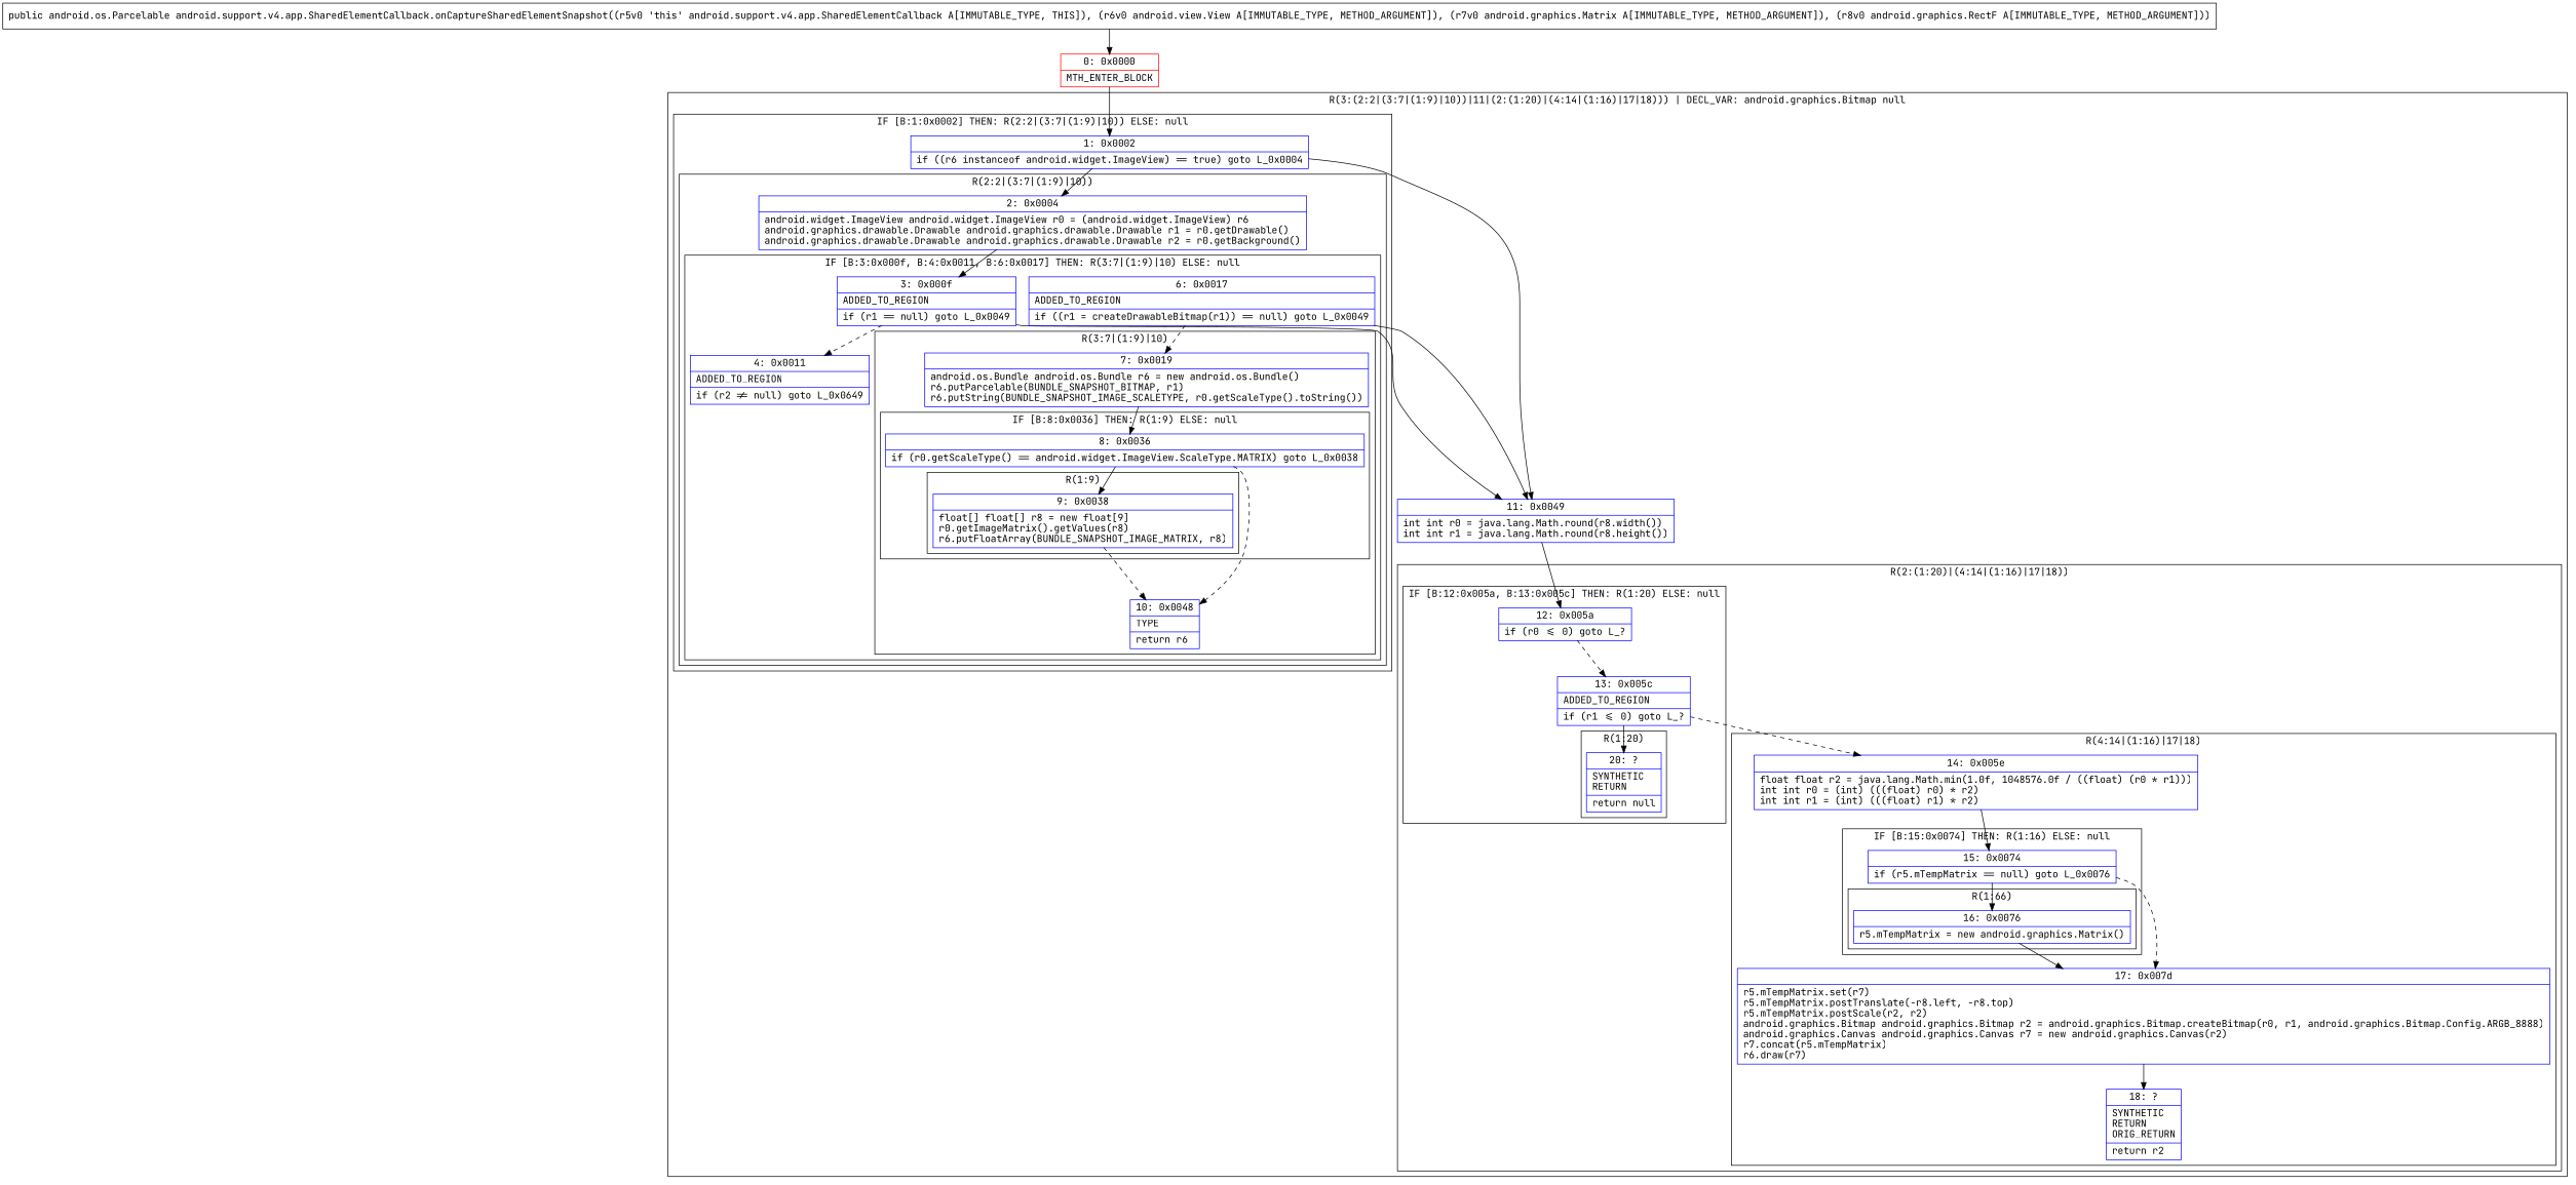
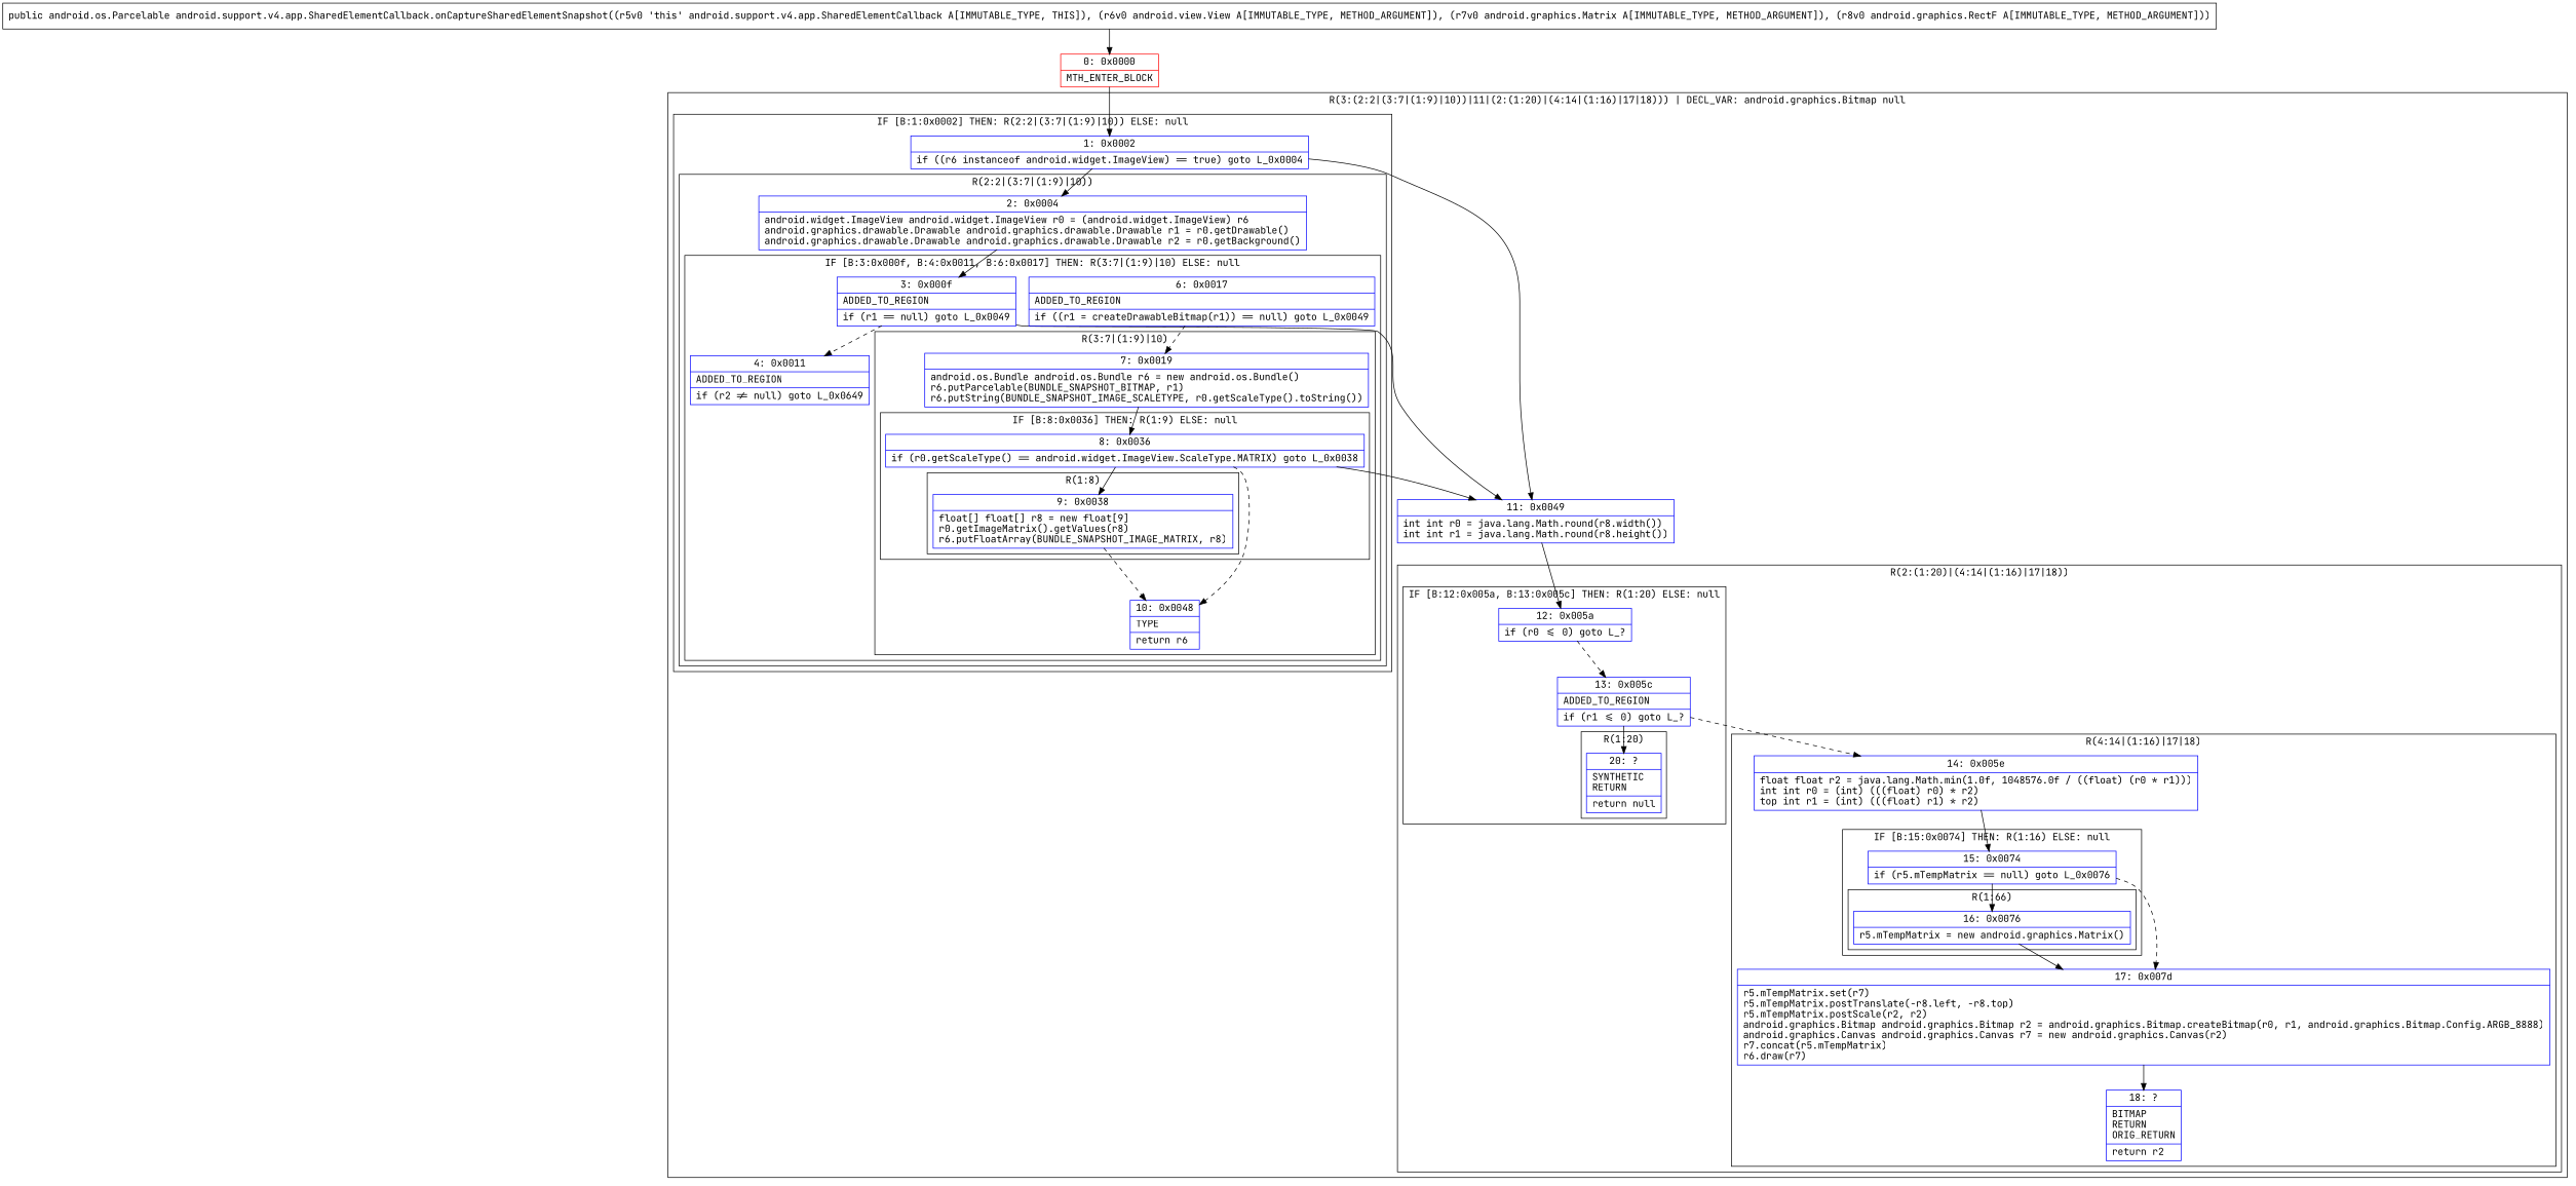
  digraph {
    fontname="JetBrains Mono"
    node [color=blue fontname="JetBrains Mono" shape=record]
    edge [fontname="JetBrains Mono"]
    n1 [label="{9\:\ 0x0038|float[] float[] r8 = new float[9]\lr0.getImageMatrix().getValues(r8)\lr6.putFloatArray(BUNDLE_SNAPSHOT_IMAGE_MATRIX, r8)\l}"]
    n2 [label="{8\:\ 0x0036|if (r0.getScaleType() == android.widget.ImageView.ScaleType.MATRIX) goto L_0x0038\l}"]
    n3 [label="{7\:\ 0x0019|android.os.Bundle android.os.Bundle r6 = new android.os.Bundle()\lr6.putParcelable(BUNDLE_SNAPSHOT_BITMAP, r1)\lr6.putString(BUNDLE_SNAPSHOT_IMAGE_SCALETYPE, r0.getScaleType().toString())\l}"]
    n4 [label="{10\:\ 0x0048|TYPE\l|return r6\l}"]
    n5 [label="{3\:\ 0x000f|ADDED_TO_REGION\l|if (r1 == null) goto L_0x0049\l}"]
    n6 [label="{4\:\ 0x0011|ADDED_TO_REGION\l|if (r2 != null) goto L_0x0649\l}"]
    n7 [label="{6\:\ 0x0017|ADDED_TO_REGION\l|if ((r1 = createDrawableBitmap(r1)) == null) goto L_0x0049\l}"]
    n8 [label="{2\:\ 0x0004|android.widget.ImageView android.widget.ImageView r0 = (android.widget.ImageView) r6\landroid.graphics.drawable.Drawable android.graphics.drawable.Drawable r1 = r0.getDrawable()\landroid.graphics.drawable.Drawable android.graphics.drawable.Drawable r2 = r0.getBackground()\l}"]
    n9 [label="{1\:\ 0x0002|if ((r6 instanceof android.widget.ImageView) == true) goto L_0x0004\l}"]
    n10 [label="{20\:\ ?|SYNTHETIC\lRETURN\l|return null\l}"]
    n11 [label="{12\:\ 0x005a|if (r0 \<= 0) goto L_?\l}"]
    n12 [label="{13\:\ 0x005c|ADDED_TO_REGION\l|if (r1 \<= 0) goto L_?\l}"]
    n13 [label="{16\:\ 0x0076|r5.mTempMatrix = new android.graphics.Matrix()\l}"]
    n14 [label="{15\:\ 0x0074|if (r5.mTempMatrix == null) goto L_0x0076\l}"]
-   n15 [label="{14\:\ 0x005e|float float r2 = java.lang.Math.min(1.0f, 1048576.0f \/ ((float) (r0 * r1)))\lint int r0 = (int) (((float) r0) * r2)\lint int r1 = (int) (((float) r1) * r2)\l}"]
+   n15 [label="{14\:\ 0x005e|float float r2 = java.lang.Math.min(1.0f, 1048576.0f \/ ((float) (r0 * r1)))\lint int r0 = (int) (((float) r0) * r2)\ltop int r1 = (int) (((float) r1) * r2)\l}"]
    n16 [label="{17\:\ 0x007d|r5.mTempMatrix.set(r7)\lr5.mTempMatrix.postTranslate(\-r8.left, \-r8.top)\lr5.mTempMatrix.postScale(r2, r2)\landroid.graphics.Bitmap android.graphics.Bitmap r2 = android.graphics.Bitmap.createBitmap(r0, r1, android.graphics.Bitmap.Config.ARGB_8888)\landroid.graphics.Canvas android.graphics.Canvas r7 = new android.graphics.Canvas(r2)\lr7.concat(r5.mTempMatrix)\lr6.draw(r7)\l}"]
-   n17 [label="{18\:\ ?|SYNTHETIC\lRETURN\lORIG_RETURN\l|return r2\l}"]
+   n17 [label="{18\:\ ?|BITMAP\lRETURN\lORIG_RETURN\l|return r2\l}"]
    n18 [label="{11\:\ 0x0049|int int r0 = java.lang.Math.round(r8.width())\lint int r1 = java.lang.Math.round(r8.height())\l}"]
    n19 [color=red label="{0\:\ 0x0000|MTH_ENTER_BLOCK\l}"]
    n20 [label="{public android.os.Parcelable android.support.v4.app.SharedElementCallback.onCaptureSharedElementSnapshot((r5v0 'this' android.support.v4.app.SharedElementCallback A[IMMUTABLE_TYPE, THIS]), (r6v0 android.view.View A[IMMUTABLE_TYPE, METHOD_ARGUMENT]), (r7v0 android.graphics.Matrix A[IMMUTABLE_TYPE, METHOD_ARGUMENT]), (r8v0 android.graphics.RectF A[IMMUTABLE_TYPE, METHOD_ARGUMENT])) }" color=""]
    subgraph cluster_1 {
      label="R(3:(2:2|(3:7|(1:9)|10))|11|(2:(1:20)|(4:14|(1:16)|17|18))) | DECL_VAR: android.graphics.Bitmap null\l"
      n18
      subgraph cluster_2 {
        label="IF [B:1:0x0002] THEN: R(2:2|(3:7|(1:9)|10)) ELSE: null"
        n9
        subgraph cluster_3 {
          label="R(2:2|(3:7|(1:9)|10))"
          n8
          subgraph cluster_4 {
            label="IF [B:3:0x000f, B:4:0x0011, B:6:0x0017] THEN: R(3:7|(1:9)|10) ELSE: null"
            n5
            n6
            n7
            subgraph cluster_5 {
              label="R(3:7|(1:9)|10)"
              n3
              n4
              subgraph cluster_6 {
                label="IF [B:8:0x0036] THEN: R(1:9) ELSE: null"
                n2
                subgraph cluster_7 {
-                 label="R(1:9)"
+                 label="R(1:8)"
                  n1
                }
              }
            }
          }
        }
      }
      subgraph cluster_8 {
        label="R(2:(1:20)|(4:14|(1:16)|17|18))"
        subgraph cluster_9 {
          label="IF [B:12:0x005a, B:13:0x005c] THEN: R(1:20) ELSE: null"
          n11
          n12
          subgraph cluster_10 {
            label="R(1:20)"
            n10
          }
        }
        subgraph cluster_11 {
          label="R(4:14|(1:16)|17|18)"
          n15
          n16
          n17
          subgraph cluster_12 {
            label="IF [B:15:0x0074] THEN: R(1:16) ELSE: null"
            n14
            subgraph cluster_13 {
              label="R(1:66)"
              n13
            }
          }
        }
      }
    }
    n1 -> n4 [style=dashed]
    n2 -> n1
    n2 -> n4 [style=dashed]
    n3 -> n2
    n5 -> n6 [style=dashed]
    n5 -> n18
    n7 -> n3 [style=dashed]
-   n7 -> n18
+   n2 -> n18
    n8 -> n5
    n9 -> n8
    n9 -> n18 [style=solid]
    n11 -> n12 [style=dashed]
    n12 -> n10
    n12 -> n15 [style=dashed]
    n13 -> n16
    n14 -> n13
    n14 -> n16 [style=dashed]
    n15 -> n14
    n16 -> n17
    n18 -> n11
    n19 -> n9
    n20 -> n19
  }
